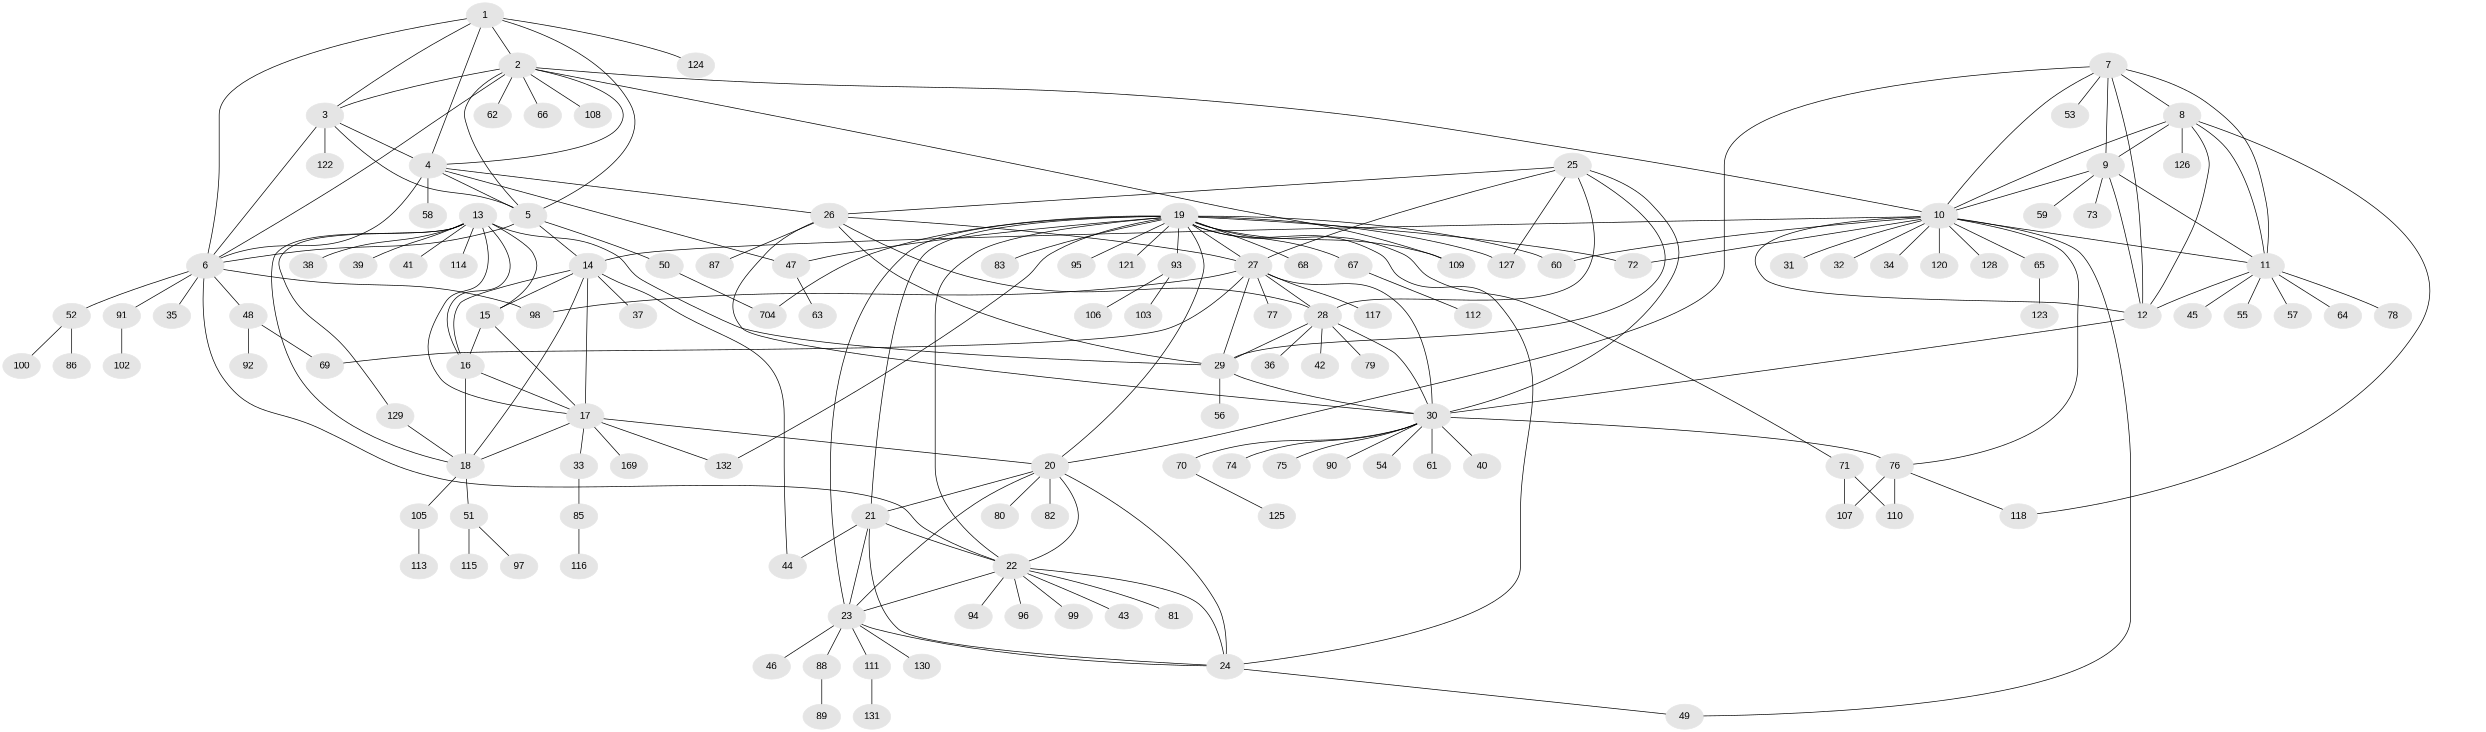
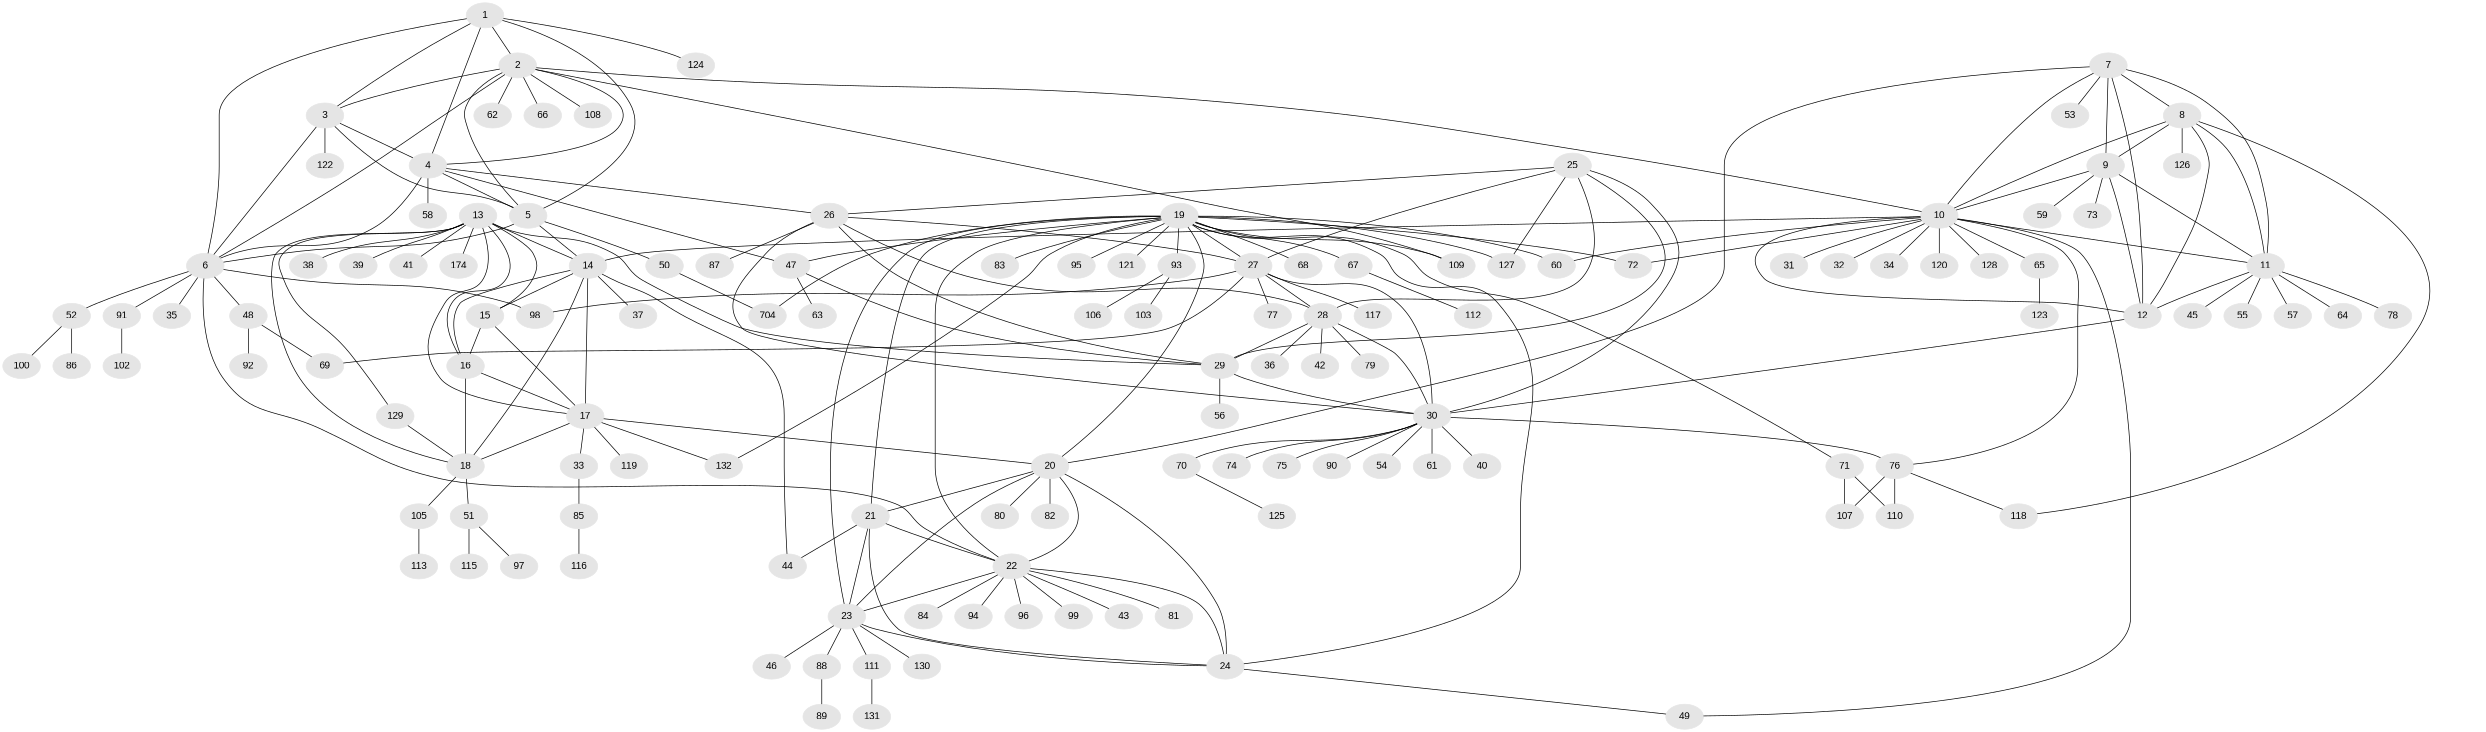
  graph {
    fontname="Liberation Sans"
    node [color=gray90 fontname="Liberation Sans" style=filled]
    edge [fontname="Liberation Sans"]
    1
    2
    3
    4
    5
    6
    124
    10
    62
    66
    108
    109
    122
    26
    47
    58
    14
    50
    22
    35
    48
    52
    91
    98
    11
    12
    31
    32
    34
    49
    60
    65
    72
    76
    120
    128
    30
    29
    27
    28
    87
    63
    15
    16
    17
    18
    37
    44
    n49 [label=704]
    23
    24
    43
    81
+   84
    94
    96
    99
    69
    92
    86
    100
    102
    7
    8
    9
    20
    53
    118
    126
    59
    73
    45
    55
    57
    64
    78
    21
    80
    82
    123
    107
    110
    40
    54
    61
    70
    74
    75
    90
    13
    38
    39
    41
-   114
+   114 [label=174]
    129
    33
-   119 [label=169]
+   119
    132
    51
    105
    56
    85
    97
    115
    113
    19
    67
    68
    71
    83
    93
    95
    121
    127
    46
    88
    111
    130
    77
    117
    112
    103
    106
    89
    131
    25
    36
    42
    79
    125
    116
    1 -- 2
    1 -- 3
    1 -- 4
    1 -- 5
    1 -- 6
    1 -- 124
    2 -- 3
    2 -- 4
    2 -- 5
    2 -- 6
    2 -- 10
    2 -- 62
    2 -- 66
    2 -- 108
    2 -- 109
    3 -- 4
    3 -- 5
    3 -- 6
    3 -- 122
    4 -- 5
    4 -- 6
    4 -- 26
    4 -- 47
    4 -- 58
    5 -- 6
    5 -- 14
    5 -- 50
    6 -- 22
    6 -- 35
    6 -- 48
    6 -- 52
    6 -- 91
    6 -- 98
    10 -- 14
    10 -- 11
    10 -- 12
    10 -- 31
    10 -- 32
    10 -- 34
    10 -- 49
    10 -- 60
    10 -- 65
    10 -- 72
    10 -- 76
    10 -- 120
    10 -- 128
    26 -- 30
    26 -- 29
    26 -- 27
    26 -- 28
    26 -- 87
    47 -- 63
    14 -- 15
    14 -- 16
    14 -- 17
    14 -- 18
    14 -- 37
    14 -- 44
    50 -- n49
    22 -- 23
    22 -- 24
    22 -- 43
    22 -- 81
+   22 -- 84
    22 -- 94
    22 -- 96
    22 -- 99
    48 -- 69
    48 -- 92
    52 -- 86
    52 -- 100
    91 -- 102
    11 -- 12
    11 -- 45
    11 -- 55
    11 -- 57
    11 -- 64
    11 -- 78
    12 -- 30
    65 -- 123
    76 -- 118
    76 -- 107
    76 -- 110
    30 -- 76
    30 -- 40
    30 -- 54
    30 -- 61
    30 -- 70
    30 -- 74
    30 -- 75
    30 -- 90
    29 -- 30
    29 -- 56
    27 -- 98
    27 -- 30
-   27 -- 29
+   47 -- 29
    27 -- 28
    27 -- 69
    27 -- 77
    27 -- 117
    28 -- 30
    28 -- 29
    28 -- 36
    28 -- 42
    28 -- 79
    15 -- 16
    15 -- 17
    16 -- 17
    16 -- 18
    17 -- 18
    17 -- 20
    17 -- 33
    17 -- 119
    17 -- 132
    18 -- 51
    18 -- 105
    23 -- 24
    23 -- 46
    23 -- 88
    23 -- 111
    23 -- 130
    24 -- 49
    7 -- 10
    7 -- 11
    7 -- 12
    7 -- 8
    7 -- 9
    7 -- 20
    7 -- 53
    8 -- 10
    8 -- 11
    8 -- 12
    8 -- 9
    8 -- 118
    8 -- 126
    9 -- 10
    9 -- 11
    9 -- 12
    9 -- 59
    9 -- 73
    20 -- 22
    20 -- 23
    20 -- 24
    20 -- 21
    20 -- 80
    20 -- 82
    21 -- 22
    21 -- 44
    21 -- 23
    21 -- 24
    70 -- 125
+   13 -- 14
    13 -- 29
    13 -- 15
    13 -- 16
    13 -- 17
    13 -- 18
    13 -- 38
    13 -- 39
    13 -- 41
    13 -- 114
    13 -- 129
    129 -- 18
    33 -- 85
    51 -- 97
    51 -- 115
    105 -- 113
    85 -- 116
    19 -- 109
    19 -- 47
    19 -- 22
    19 -- 60
    19 -- 72
    19 -- 27
    19 -- n49
    19 -- 23
    19 -- 24
    19 -- 20
    19 -- 21
    19 -- 132
    19 -- 67
    19 -- 68
    19 -- 71
    19 -- 83
    19 -- 93
    19 -- 95
    19 -- 121
    19 -- 127
    67 -- 112
    71 -- 107
    71 -- 110
    93 -- 103
    93 -- 106
    88 -- 89
    111 -- 131
    25 -- 26
    25 -- 30
    25 -- 29
    25 -- 27
    25 -- 28
    25 -- 127
  }
